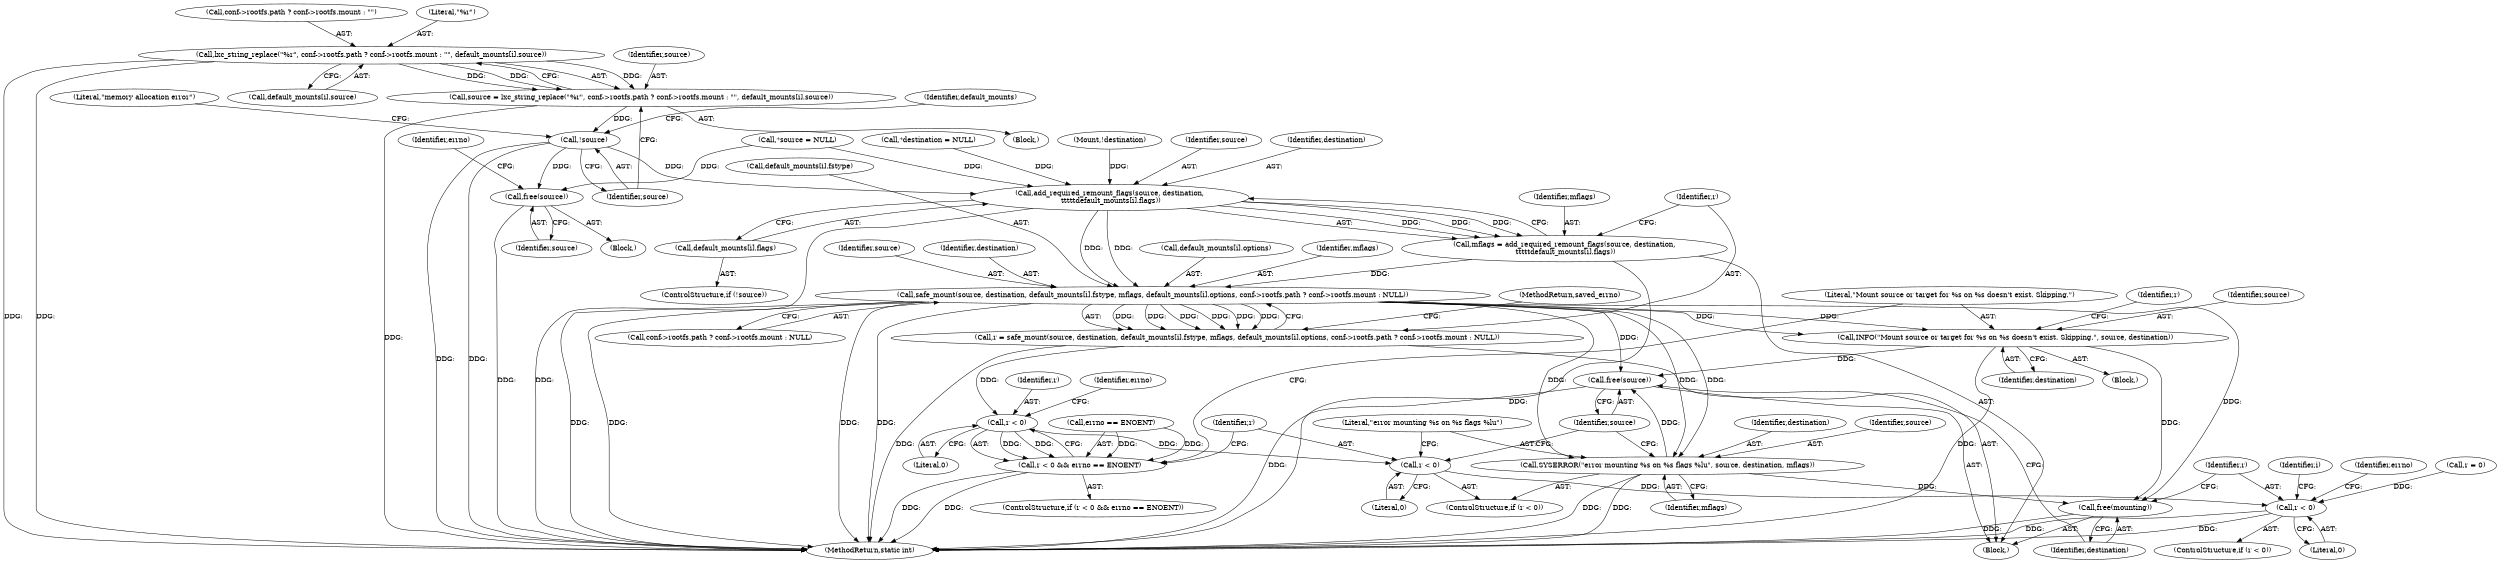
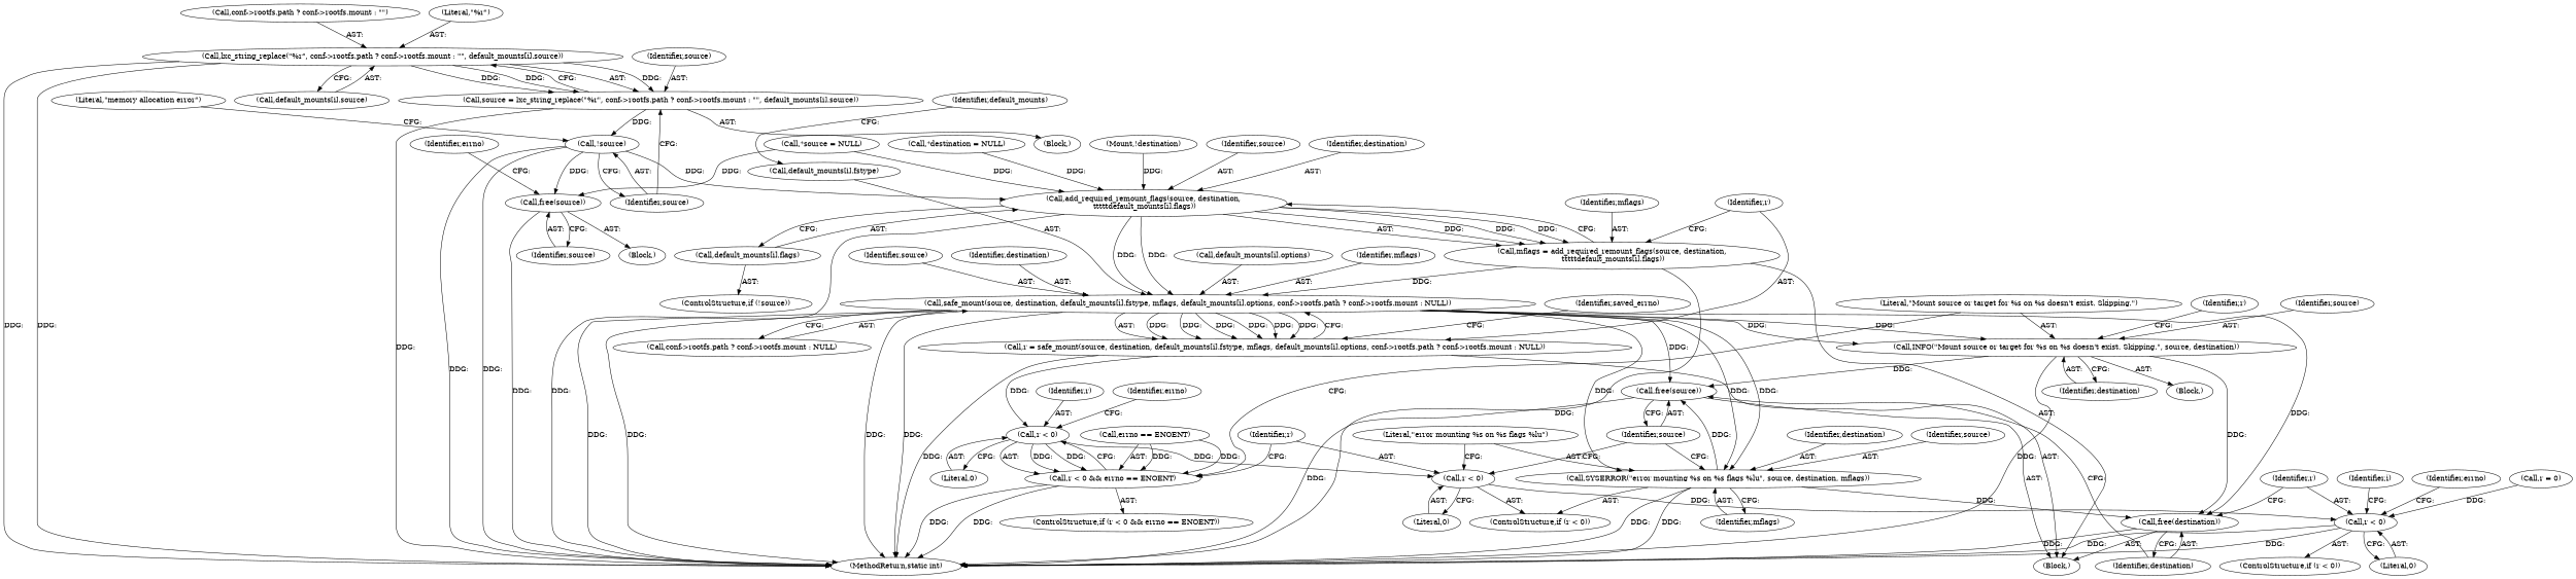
  digraph {
    n1 [label="(Call,lxc_string_replace(\"%r\", conf->rootfs.path ? conf->rootfs.mount : \"\", default_mounts[i].source))"]
    n2 [label="(Call,source = lxc_string_replace(\"%r\", conf->rootfs.path ? conf->rootfs.mount : \"\", default_mounts[i].source))"]
    n3 [label="(Call,default_mounts[i].source)"]
    n4 [label="(MethodReturn,static int)"]
    n5 [label="(Call,!source)"]
    n6 [label="(Block,)"]
    n7 [label="(Call,free(source))"]
    n8 [label="(Call,add_required_remount_flags(source, destination,\n \t\t\t\t\tdefault_mounts[i].flags))"]
    n9 [label="(Identifier,source)"]
    n10 [label="(Block,)"]
    n11 [label="(Identifier,source)"]
    n12 [label="(Call,mflags = add_required_remount_flags(source, destination,\n \t\t\t\t\tdefault_mounts[i].flags))"]
    n13 [label="(Call,safe_mount(source, destination, default_mounts[i].fstype, mflags, default_mounts[i].options, conf->rootfs.path ? conf->rootfs.mount : NULL))"]
    n14 [label="(Call,default_mounts[i].flags)"]
    n15 [label="(ControlStructure,if (!source))"]
    n16 [label="(Block,)"]
    n17 [label="(Call,r = safe_mount(source, destination, default_mounts[i].fstype, mflags, default_mounts[i].options, conf->rootfs.path ? conf->rootfs.mount : NULL))"]
    n18 [label="(Call,INFO(\"Mount source or target for %s on %s doesn't exist. Skipping.\", source, destination))"]
    n19 [label="(Call,free(source))"]
-   n20 [label="(Call,free(mounting))"]
+   n20 [label="(Call,free(destination))"]
    n21 [label="(Call,SYSERROR(\"error mounting %s on %s flags %lu\", source, destination, mflags))"]
    n22 [label="(Call,conf->rootfs.path ? conf->rootfs.mount : NULL)"]
    n23 [label="(Call,r < 0)"]
    n24 [label="(Block,)"]
    n25 [label="(Identifier,destination)"]
    n26 [label="(Identifier,source)"]
    n27 [label="(Identifier,destination)"]
    n28 [label="(ControlStructure,if (r < 0))"]
    n29 [label="(Identifier,mflags)"]
    n30 [label="(Call,r < 0 && errno == ENOENT)"]
    n31 [label="(Call,r < 0)"]
    n32 [label="(Literal,0)"]
    n33 [label="(ControlStructure,if (r < 0 && errno == ENOENT))"]
    n34 [label="(Call,r < 0)"]
    n35 [label="(Literal,0)"]
    n36 [label="(Call,errno == ENOENT)"]
    n37 [label="(ControlStructure,if (r < 0))"]
    n38 [label="(Literal,0)"]
    n39 [label="(Identifier,source)"]
    n40 [label="(Call,conf->rootfs.path ? conf->rootfs.mount : \"\")"]
    n41 [label="(Mount,!destination)"]
    n42 [label="(Identifier,r)"]
    n43 [label="(Literal,\"%r\")"]
    n44 [label="(Identifier,r)"]
    n45 [label="(Identifier,errno)"]
    n46 [label="(Identifier,i)"]
    n47 [label="(Identifier,destination)"]
    n48 [label="(Identifier,source)"]
    n49 [label="(Call,*source = NULL)"]
    n50 [label="(Call,default_mounts[i].fstype)"]
    n51 [label="(Literal,\"memory allocation error\")"]
    n52 [label="(Identifier,r)"]
    n53 [label="(Identifier,source)"]
    n54 [label="(Identifier,destination)"]
-   n55 [label="(MethodReturn,saved_errno)"]
+   n55 [label="(Identifier,saved_errno)"]
    n56 [label="(Literal,\"Mount source or target for %s on %s doesn't exist. Skipping.\")"]
    n57 [label="(Identifier,default_mounts)"]
    n58 [label="(Identifier,errno)"]
    n59 [label="(Identifier,source)"]
    n60 [label="(Identifier,mflags)"]
    n61 [label="(Identifier,r)"]
    n62 [label="(Call,default_mounts[i].options)"]
    n63 [label="(Identifier,source)"]
    n64 [label="(Identifier,r)"]
    n65 [label="(Literal,\"error mounting %s on %s flags %lu\")"]
    n66 [label="(Identifier,destination)"]
    n67 [label="(Identifier,mflags)"]
    n68 [label="(Identifier,errno)"]
    n69 [label="(Call,*destination = NULL)"]
    n70 [label="(Call,r = 0)"]
    n1 -> n2 [label="AST: "]
    n1 -> n2 [label="DDG: "]
    n1 -> n2 [label="DDG: "]
    n1 -> n2 [label="DDG: "]
    n1 -> n3 [label="CFG: "]
    n1 -> n4 [label="DDG: "]
    n1 -> n4 [label="DDG: "]
    n2 -> n1 [label="CFG: "]
    n2 -> n4 [label="DDG: "]
    n2 -> n5 [label="DDG: "]
    n2 -> n6 [label="AST: "]
    n3 -> n1 [label="AST: "]
    n5 -> n4 [label="DDG: "]
    n5 -> n4 [label="DDG: "]
    n5 -> n7 [label="DDG: "]
    n5 -> n8 [label="DDG: "]
    n5 -> n9 [label="CFG: "]
    n7 -> n4 [label="DDG: "]
    n7 -> n10 [label="AST: "]
    n7 -> n11 [label="CFG: "]
    n8 -> n4 [label="DDG: "]
    n8 -> n12 [label="AST: "]
    n8 -> n12 [label="DDG: "]
    n8 -> n12 [label="DDG: "]
    n8 -> n12 [label="DDG: "]
    n8 -> n13 [label="DDG: "]
    n8 -> n13 [label="DDG: "]
    n8 -> n14 [label="CFG: "]
    n9 -> n2 [label="CFG: "]
    n9 -> n5 [label="AST: "]
    n11 -> n7 [label="AST: "]
    n12 -> n4 [label="DDG: "]
    n12 -> n8 [label="CFG: "]
    n12 -> n13 [label="DDG: "]
    n12 -> n16 [label="AST: "]
    n13 -> n4 [label="DDG: "]
    n13 -> n4 [label="DDG: "]
    n13 -> n4 [label="DDG: "]
    n13 -> n4 [label="DDG: "]
    n13 -> n17 [label="AST: "]
    n13 -> n17 [label="DDG: "]
    n13 -> n17 [label="DDG: "]
    n13 -> n17 [label="DDG: "]
    n13 -> n17 [label="DDG: "]
    n13 -> n17 [label="DDG: "]
    n13 -> n17 [label="DDG: "]
    n13 -> n18 [label="DDG: "]
    n13 -> n18 [label="DDG: "]
    n13 -> n19 [label="DDG: "]
    n13 -> n20 [label="DDG: "]
    n13 -> n21 [label="DDG: "]
    n13 -> n21 [label="DDG: "]
    n13 -> n21 [label="DDG: "]
    n13 -> n22 [label="CFG: "]
    n14 -> n8 [label="AST: "]
    n14 -> n15 [label="AST: "]
    n17 -> n4 [label="DDG: "]
    n17 -> n13 [label="CFG: "]
    n17 -> n16 [label="AST: "]
    n17 -> n23 [label="DDG: "]
    n18 -> n4 [label="DDG: "]
    n18 -> n19 [label="DDG: "]
    n18 -> n20 [label="DDG: "]
    n18 -> n24 [label="AST: "]
    n18 -> n25 [label="CFG: "]
    n19 -> n4 [label="DDG: "]
    n19 -> n16 [label="AST: "]
    n19 -> n26 [label="CFG: "]
    n20 -> n4 [label="DDG: "]
    n20 -> n16 [label="AST: "]
    n20 -> n27 [label="CFG: "]
    n21 -> n4 [label="DDG: "]
    n21 -> n4 [label="DDG: "]
    n21 -> n19 [label="DDG: "]
    n21 -> n20 [label="DDG: "]
    n21 -> n28 [label="AST: "]
    n21 -> n29 [label="CFG: "]
    n22 -> n13 [label="AST: "]
    n23 -> n30 [label="AST: "]
    n23 -> n30 [label="DDG: "]
    n23 -> n30 [label="DDG: "]
    n23 -> n31 [label="DDG: "]
    n23 -> n32 [label="CFG: "]
    n25 -> n18 [label="AST: "]
    n26 -> n19 [label="AST: "]
    n26 -> n21 [label="CFG: "]
    n26 -> n31 [label="CFG: "]
    n27 -> n19 [label="CFG: "]
    n27 -> n20 [label="AST: "]
    n29 -> n21 [label="AST: "]
    n30 -> n4 [label="DDG: "]
    n30 -> n4 [label="DDG: "]
    n30 -> n23 [label="CFG: "]
    n30 -> n33 [label="AST: "]
    n31 -> n28 [label="AST: "]
    n31 -> n34 [label="DDG: "]
    n31 -> n35 [label="CFG: "]
    n32 -> n23 [label="AST: "]
    n34 -> n4 [label="DDG: "]
    n34 -> n4 [label="DDG: "]
    n34 -> n37 [label="AST: "]
    n34 -> n38 [label="CFG: "]
    n35 -> n31 [label="AST: "]
    n36 -> n30 [label="AST: "]
    n36 -> n30 [label="DDG: "]
    n36 -> n30 [label="DDG: "]
    n38 -> n34 [label="AST: "]
    n39 -> n18 [label="AST: "]
    n40 -> n1 [label="AST: "]
    n41 -> n8 [label="DDG: "]
    n42 -> n20 [label="CFG: "]
    n42 -> n34 [label="AST: "]
    n43 -> n1 [label="AST: "]
    n44 -> n23 [label="AST: "]
    n45 -> n7 [label="CFG: "]
    n46 -> n34 [label="CFG: "]
    n47 -> n21 [label="AST: "]
    n48 -> n21 [label="AST: "]
    n49 -> n7 [label="DDG: "]
    n49 -> n8 [label="DDG: "]
    n50 -> n13 [label="AST: "]
    n51 -> n5 [label="CFG: "]
    n52 -> n18 [label="CFG: "]
    n53 -> n13 [label="AST: "]
    n54 -> n13 [label="AST: "]
    n55 -> n17 [label="CFG: "]
    n56 -> n18 [label="AST: "]
    n56 -> n30 [label="CFG: "]
-   n57 -> n5 [label="CFG: "]
+   n57 -> n50 [label="CFG: "]
    n58 -> n23 [label="CFG: "]
    n59 -> n2 [label="AST: "]
    n60 -> n12 [label="AST: "]
    n61 -> n12 [label="CFG: "]
    n61 -> n17 [label="AST: "]
    n62 -> n13 [label="AST: "]
    n63 -> n8 [label="AST: "]
    n64 -> n30 [label="CFG: "]
    n64 -> n31 [label="AST: "]
    n65 -> n21 [label="AST: "]
    n65 -> n31 [label="CFG: "]
    n66 -> n8 [label="AST: "]
    n67 -> n13 [label="AST: "]
    n68 -> n34 [label="CFG: "]
    n69 -> n8 [label="DDG: "]
    n70 -> n34 [label="DDG: "]
  }
